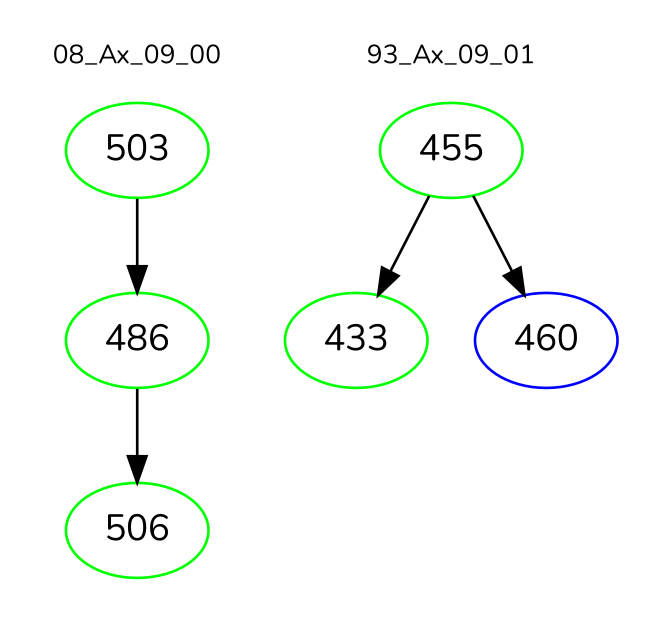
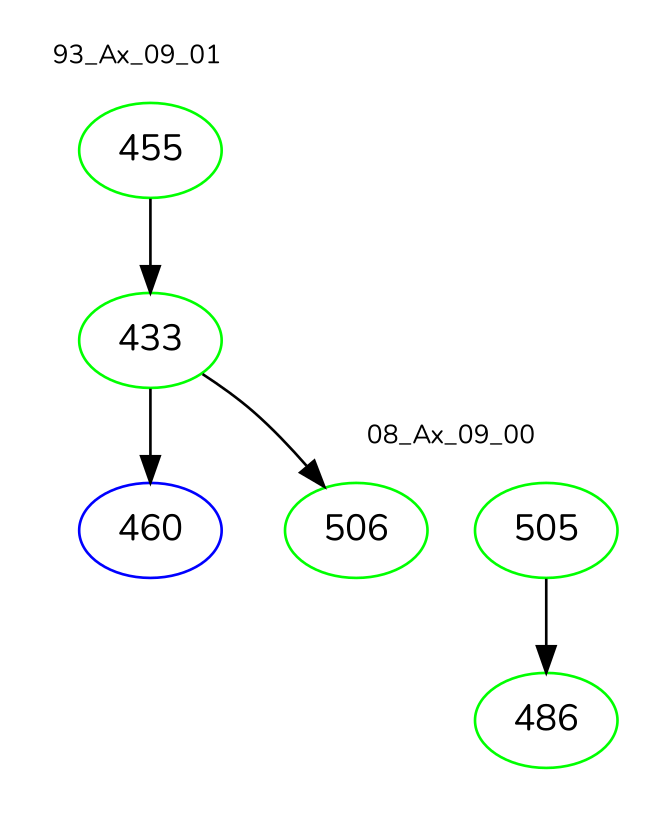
  digraph {
    fontname=Nunito
    node [color=green fontname=Nunito]
    edge [color=black fontname=Nunito]
-   n1 [label=503]
+   n1 [label=505]
    n2 [label=486]
    n3 [label=506]
    n4 [label=455]
    n5 [label=433]
    n6 [color=blue label=460]
    subgraph cluster_1 {
      color=white
      fontsize=10
      label="08_Ax_09_00"
      n1
      n2
      n3
    }
    subgraph cluster_2 {
      color=white
      fontsize=10
      label="93_Ax_09_01"
      n4
      n5
      n6
    }
    n1 -> n2
-   n2 -> n3
+   n5 -> n3
    n4 -> n5
-   n4 -> n6
+   n5 -> n6
  }
